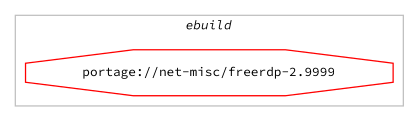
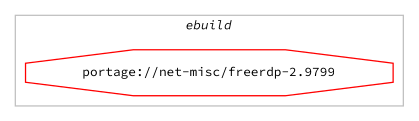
  digraph {
    compound=true
    concentrate=true
    fontname="Source Code Pro"
    fontsize=10
    newrank=true
    rankdir=LR
    ranksep=1.5
-   n1 [color=red fontname="Source Code Pro" fontsize=10 label="portage://net-misc/freerdp-2.9999" width=4 shape=octagon]
+   n1 [color=red fontname="Source Code Pro" fontsize=10 label="portage://net-misc/freerdp-2.9799" width=4 shape=octagon]
    subgraph cluster_1 {
      color=gray
      label=<<i>ebuild</i>>
      n1
    }
    subgraph cluster_2 {
      color=gray
      label=<<i>dependencies</i>>
      subgraph cluster_3 {
        color=gray
        fillcolor="#eeeeee"
        label=<<i>compile</i>>
        style=filled
      }
      subgraph cluster_4 {
        color=gray
        fillcolor="#eeeeee"
        label=<<i>compile and run</i>>
        style=filled
      }
      subgraph cluster_5 {
        color=gray
        fillcolor="#eeeeee"
        label=<<i>run</i>>
        style=filled
      }
    }
    subgraph cluster_6 {
      color=gray
      label=<<i>candidates</i>>
      rank=same
    }
  }
